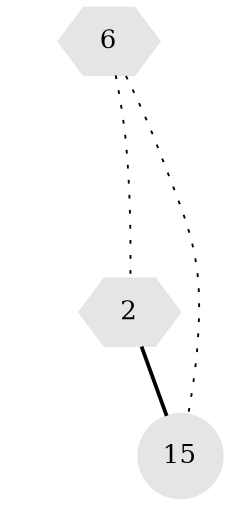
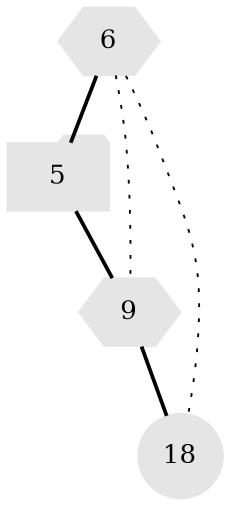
  graph {
    node [color=gray90 shape=hexagon style=filled]
    edge [style=bold weight=1.0]
    n1 [label=6]
-   9 [label=2]
-   15 [shape=circle]
+   5 [shape=folder]
+   9
+   15 [shape=circle label=18]
+   n1 -- 5 [weight=2.0]
    n1 -- 9 [style=dotted]
    n1 -- 15 [style=dotted]
+   5 -- 9
    9 -- 15
  }
